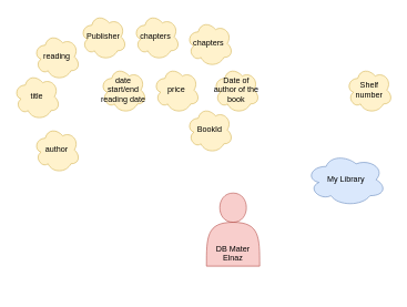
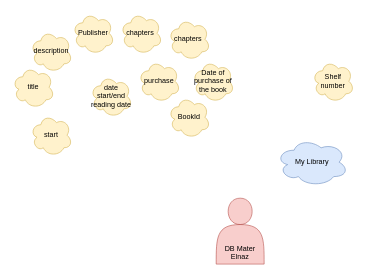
  <mxCell id="0" />
  <mxCell id="1" parent="0" />
- <mxCell id="2" value="&lt;br&gt;&lt;br&gt;&lt;br&gt;&lt;br&gt;&lt;br&gt;DB Mater&lt;br&gt;Elnaz" style="shape=actor;whiteSpace=wrap;html=1;fillColor=#f8cecc;strokeColor=#b85450;" parent="1" vertex="1"><mxGeometry x="310" y="290" width="80" height="110" as="geometry" /></mxCell>
+ <mxCell id="2" value="&lt;br&gt;&lt;br&gt;&lt;br&gt;&lt;br&gt;&lt;br&gt;DB Mater&lt;br&gt;Elnaz" style="shape=actor;whiteSpace=wrap;html=1;fillColor=#f8cecc;strokeColor=#b85450;" parent="1" vertex="1"><mxGeometry x="360" y="330" width="80" height="110" as="geometry" /></mxCell>
  <mxCell id="3" value="My Library" style="ellipse;shape=cloud;whiteSpace=wrap;html=1;fillColor=#dae8fc;strokeColor=#6c8ebf;" parent="1" vertex="1"><mxGeometry x="460" y="230" width="120" height="80" as="geometry" /></mxCell>
- <mxCell id="4" value="author" style="ellipse;shape=cloud;whiteSpace=wrap;html=1;fillColor=#fff2cc;strokeColor=#d6b656;" parent="1" vertex="1"><mxGeometry x="50" y="190" width="70" height="70" as="geometry" /></mxCell>
+ <mxCell id="4" value="start" style="ellipse;shape=cloud;whiteSpace=wrap;html=1;fillColor=#fff2cc;strokeColor=#d6b656;" parent="1" vertex="1"><mxGeometry x="50" y="190" width="70" height="70" as="geometry" /></mxCell>
  <mxCell id="5" value="title" style="ellipse;shape=cloud;whiteSpace=wrap;html=1;fillColor=#fff2cc;strokeColor=#d6b656;" parent="1" vertex="1"><mxGeometry x="20" y="110" width="70" height="70" as="geometry" /></mxCell>
- <mxCell id="6" value="reading" style="ellipse;shape=cloud;whiteSpace=wrap;html=1;fillColor=#fff2cc;strokeColor=#d6b656;" parent="1" vertex="1"><mxGeometry x="50" y="50" width="70" height="70" as="geometry" /></mxCell>
+ <mxCell id="6" value="description" style="ellipse;shape=cloud;whiteSpace=wrap;html=1;fillColor=#fff2cc;strokeColor=#d6b656;" parent="1" vertex="1"><mxGeometry x="50" y="50" width="70" height="70" as="geometry" /></mxCell>
  <mxCell id="7" value="chapters&amp;nbsp;" style="ellipse;shape=cloud;whiteSpace=wrap;html=1;fillColor=#fff2cc;strokeColor=#d6b656;" parent="1" vertex="1"><mxGeometry x="200" width="70" height="70" as="geometry" y="20" /></mxCell>
  <mxCell id="8" value="chapters&amp;nbsp;" style="ellipse;shape=cloud;whiteSpace=wrap;html=1;fillColor=#fff2cc;strokeColor=#d6b656;" parent="1" vertex="1"><mxGeometry x="280" y="30" width="70" height="70" as="geometry" /></mxCell>
- <mxCell id="9" value="Date of author of the book" style="ellipse;shape=cloud;whiteSpace=wrap;html=1;fillColor=#fff2cc;strokeColor=#d6b656;" parent="1" vertex="1"><mxGeometry x="320" y="100" width="70" height="70" as="geometry" /></mxCell>
- <mxCell id="10" value="date&lt;br&gt;start/end reading date" style="ellipse;shape=cloud;whiteSpace=wrap;html=1;fillColor=#fff2cc;strokeColor=#d6b656;" parent="1" vertex="1"><mxGeometry x="150" y="100" width="70" height="70" as="geometry" /></mxCell>
- <mxCell id="11" value="price" style="ellipse;shape=cloud;whiteSpace=wrap;html=1;fillColor=#fff2cc;strokeColor=#d6b656;" parent="1" vertex="1"><mxGeometry x="230" y="100" width="70" height="70" as="geometry" /></mxCell>
+ <mxCell id="9" value="Date of purchase of the book" style="ellipse;shape=cloud;whiteSpace=wrap;html=1;fillColor=#fff2cc;strokeColor=#d6b656;" parent="1" vertex="1"><mxGeometry x="320" y="100" width="70" height="70" as="geometry" /></mxCell>
+ <mxCell id="10" value="date&lt;br&gt;start/end reading date" style="ellipse;shape=cloud;whiteSpace=wrap;html=1;fillColor=#fff2cc;strokeColor=#d6b656;" parent="1" vertex="1"><mxGeometry x="150" y="125" width="70" height="70" as="geometry" /></mxCell>
+ <mxCell id="11" value="purchase" style="ellipse;shape=cloud;whiteSpace=wrap;html=1;fillColor=#fff2cc;strokeColor=#d6b656;" parent="1" vertex="1"><mxGeometry x="230" y="100" width="70" height="70" as="geometry" /></mxCell>
  <mxCell id="12" value="Publisher" style="ellipse;shape=cloud;whiteSpace=wrap;html=1;fillColor=#fff2cc;strokeColor=#d6b656;" parent="1" vertex="1"><mxGeometry x="120" width="70" height="70" as="geometry" y="20" /></mxCell>
  <mxCell id="13" value="Shelf number" style="ellipse;shape=cloud;whiteSpace=wrap;html=1;fillColor=#fff2cc;strokeColor=#d6b656;" parent="1" vertex="1"><mxGeometry x="520" y="100" width="70" height="70" as="geometry" /></mxCell>
  <mxCell id="14" value="BookId" style="ellipse;shape=cloud;whiteSpace=wrap;html=1;fillColor=#fff2cc;strokeColor=#d6b656;" parent="1" vertex="1"><mxGeometry x="280" y="160" width="70" height="70" as="geometry" /></mxCell>
